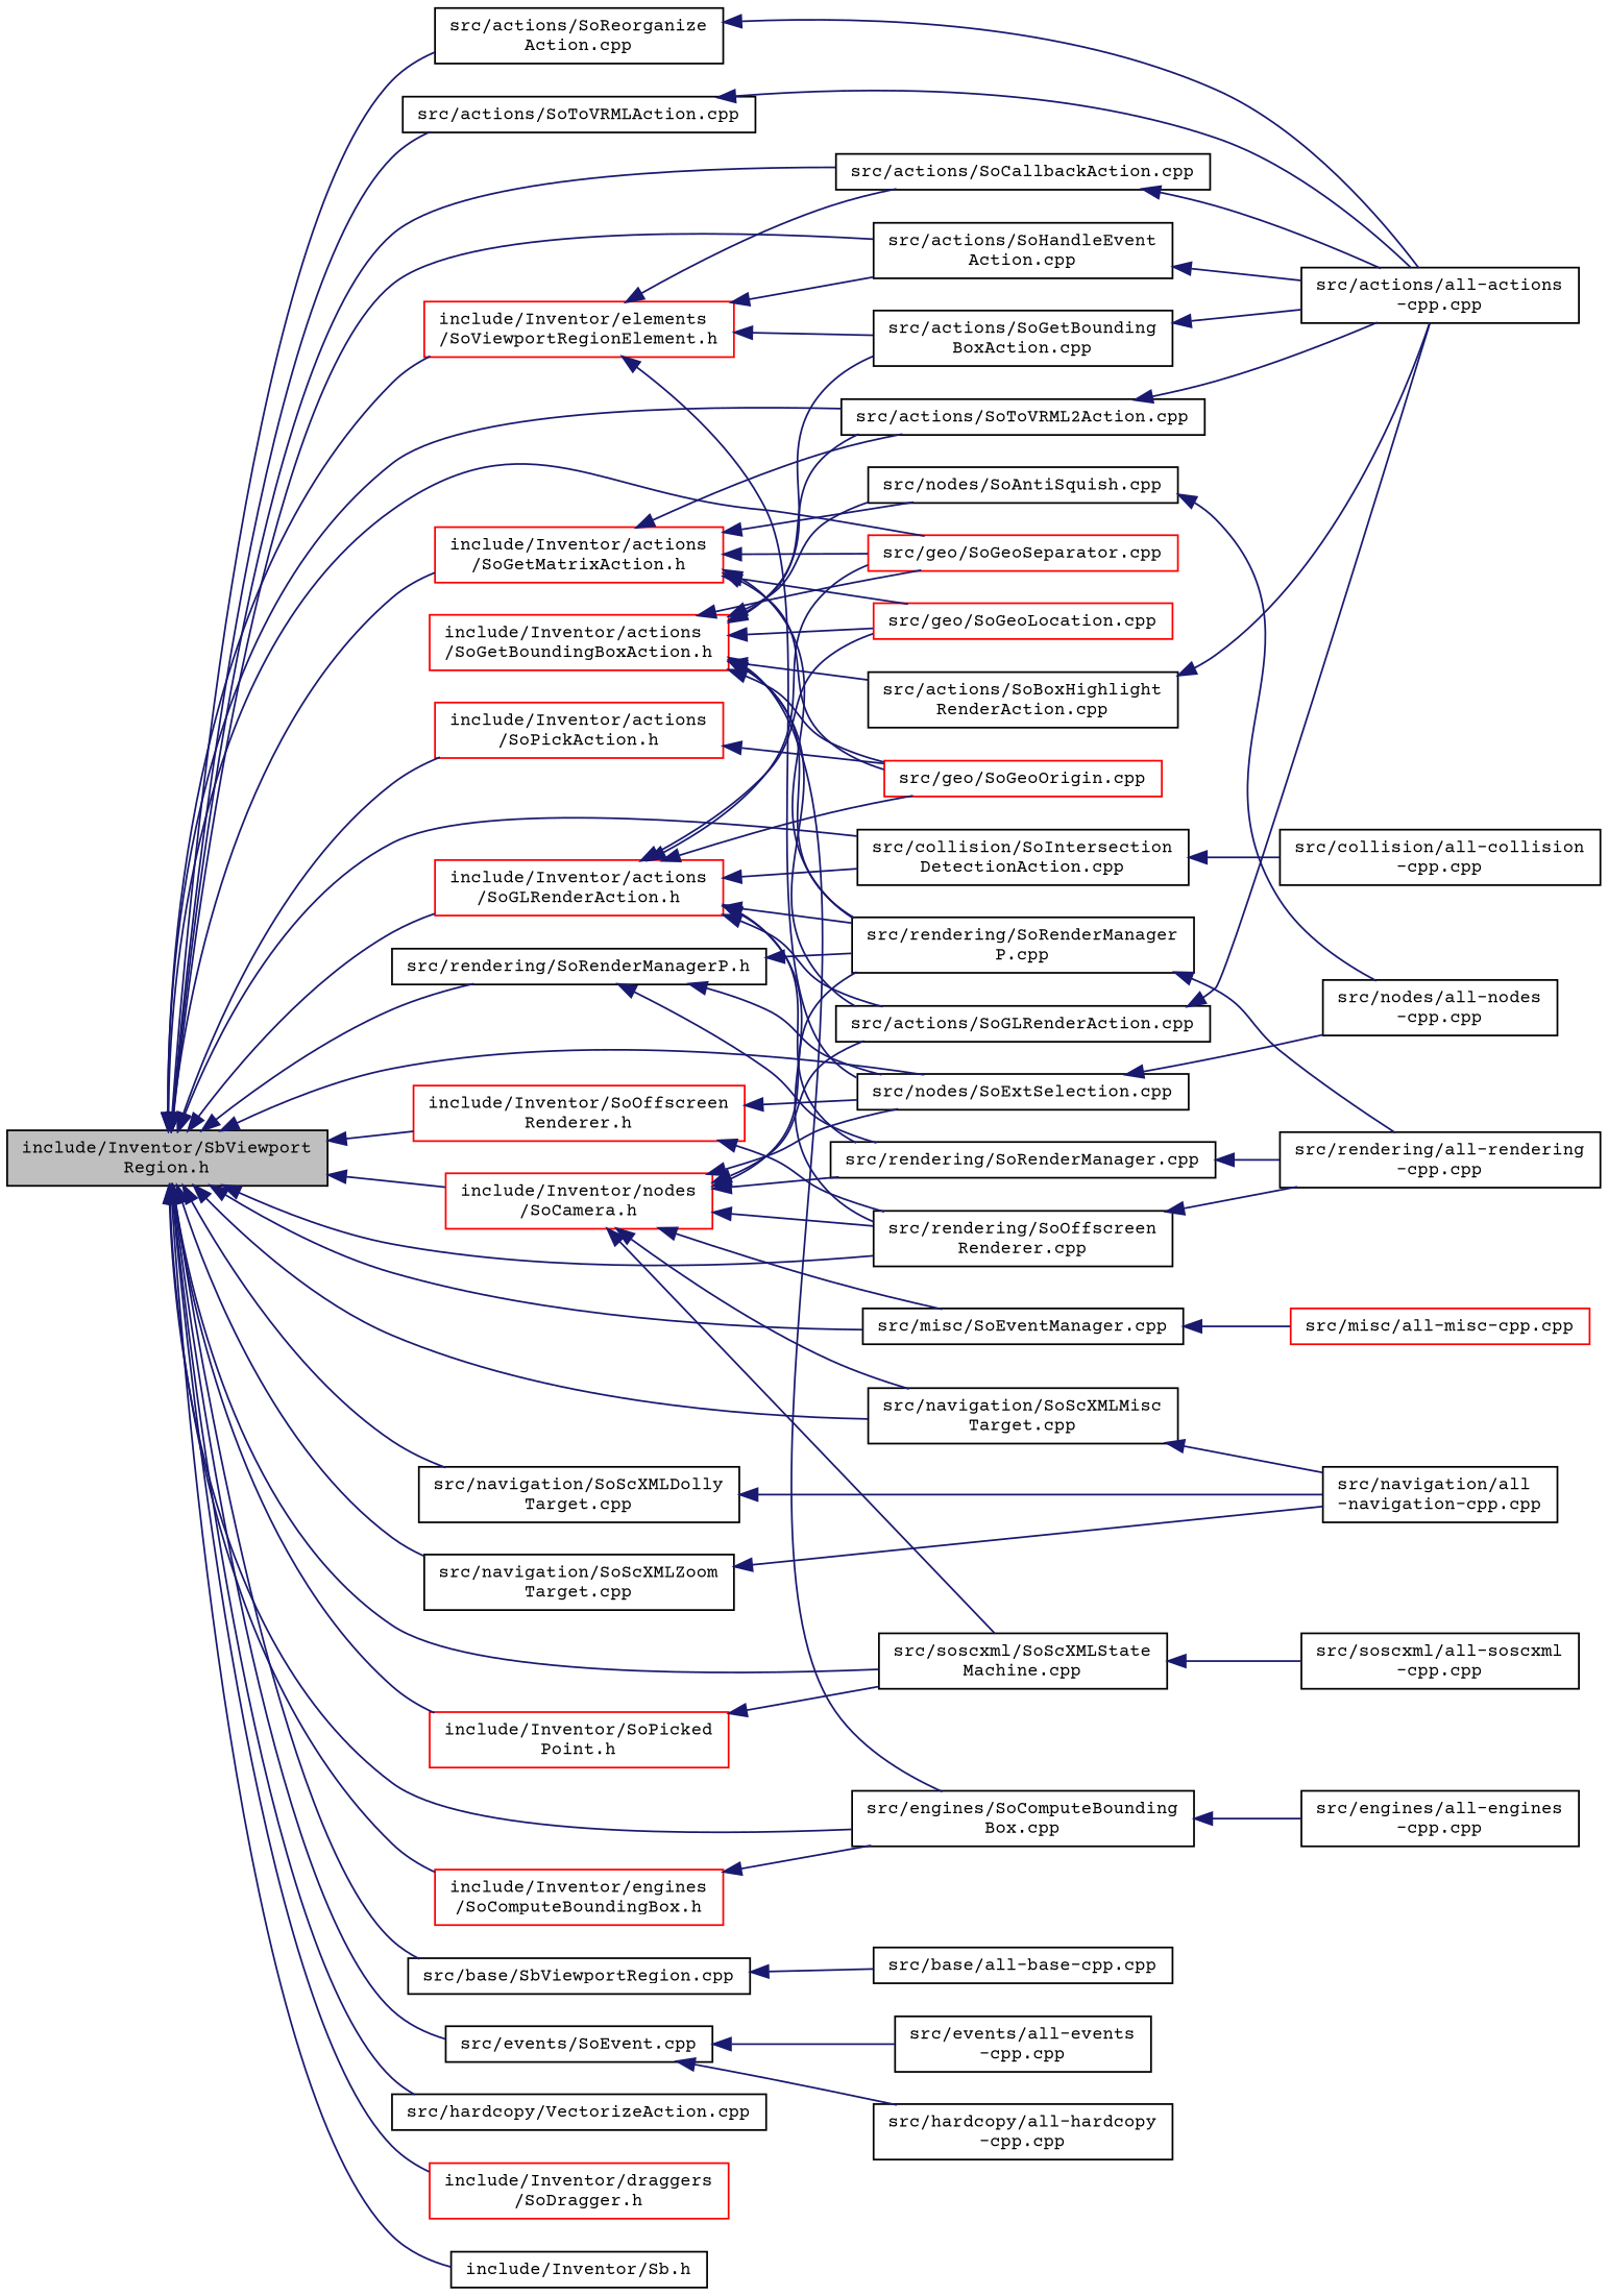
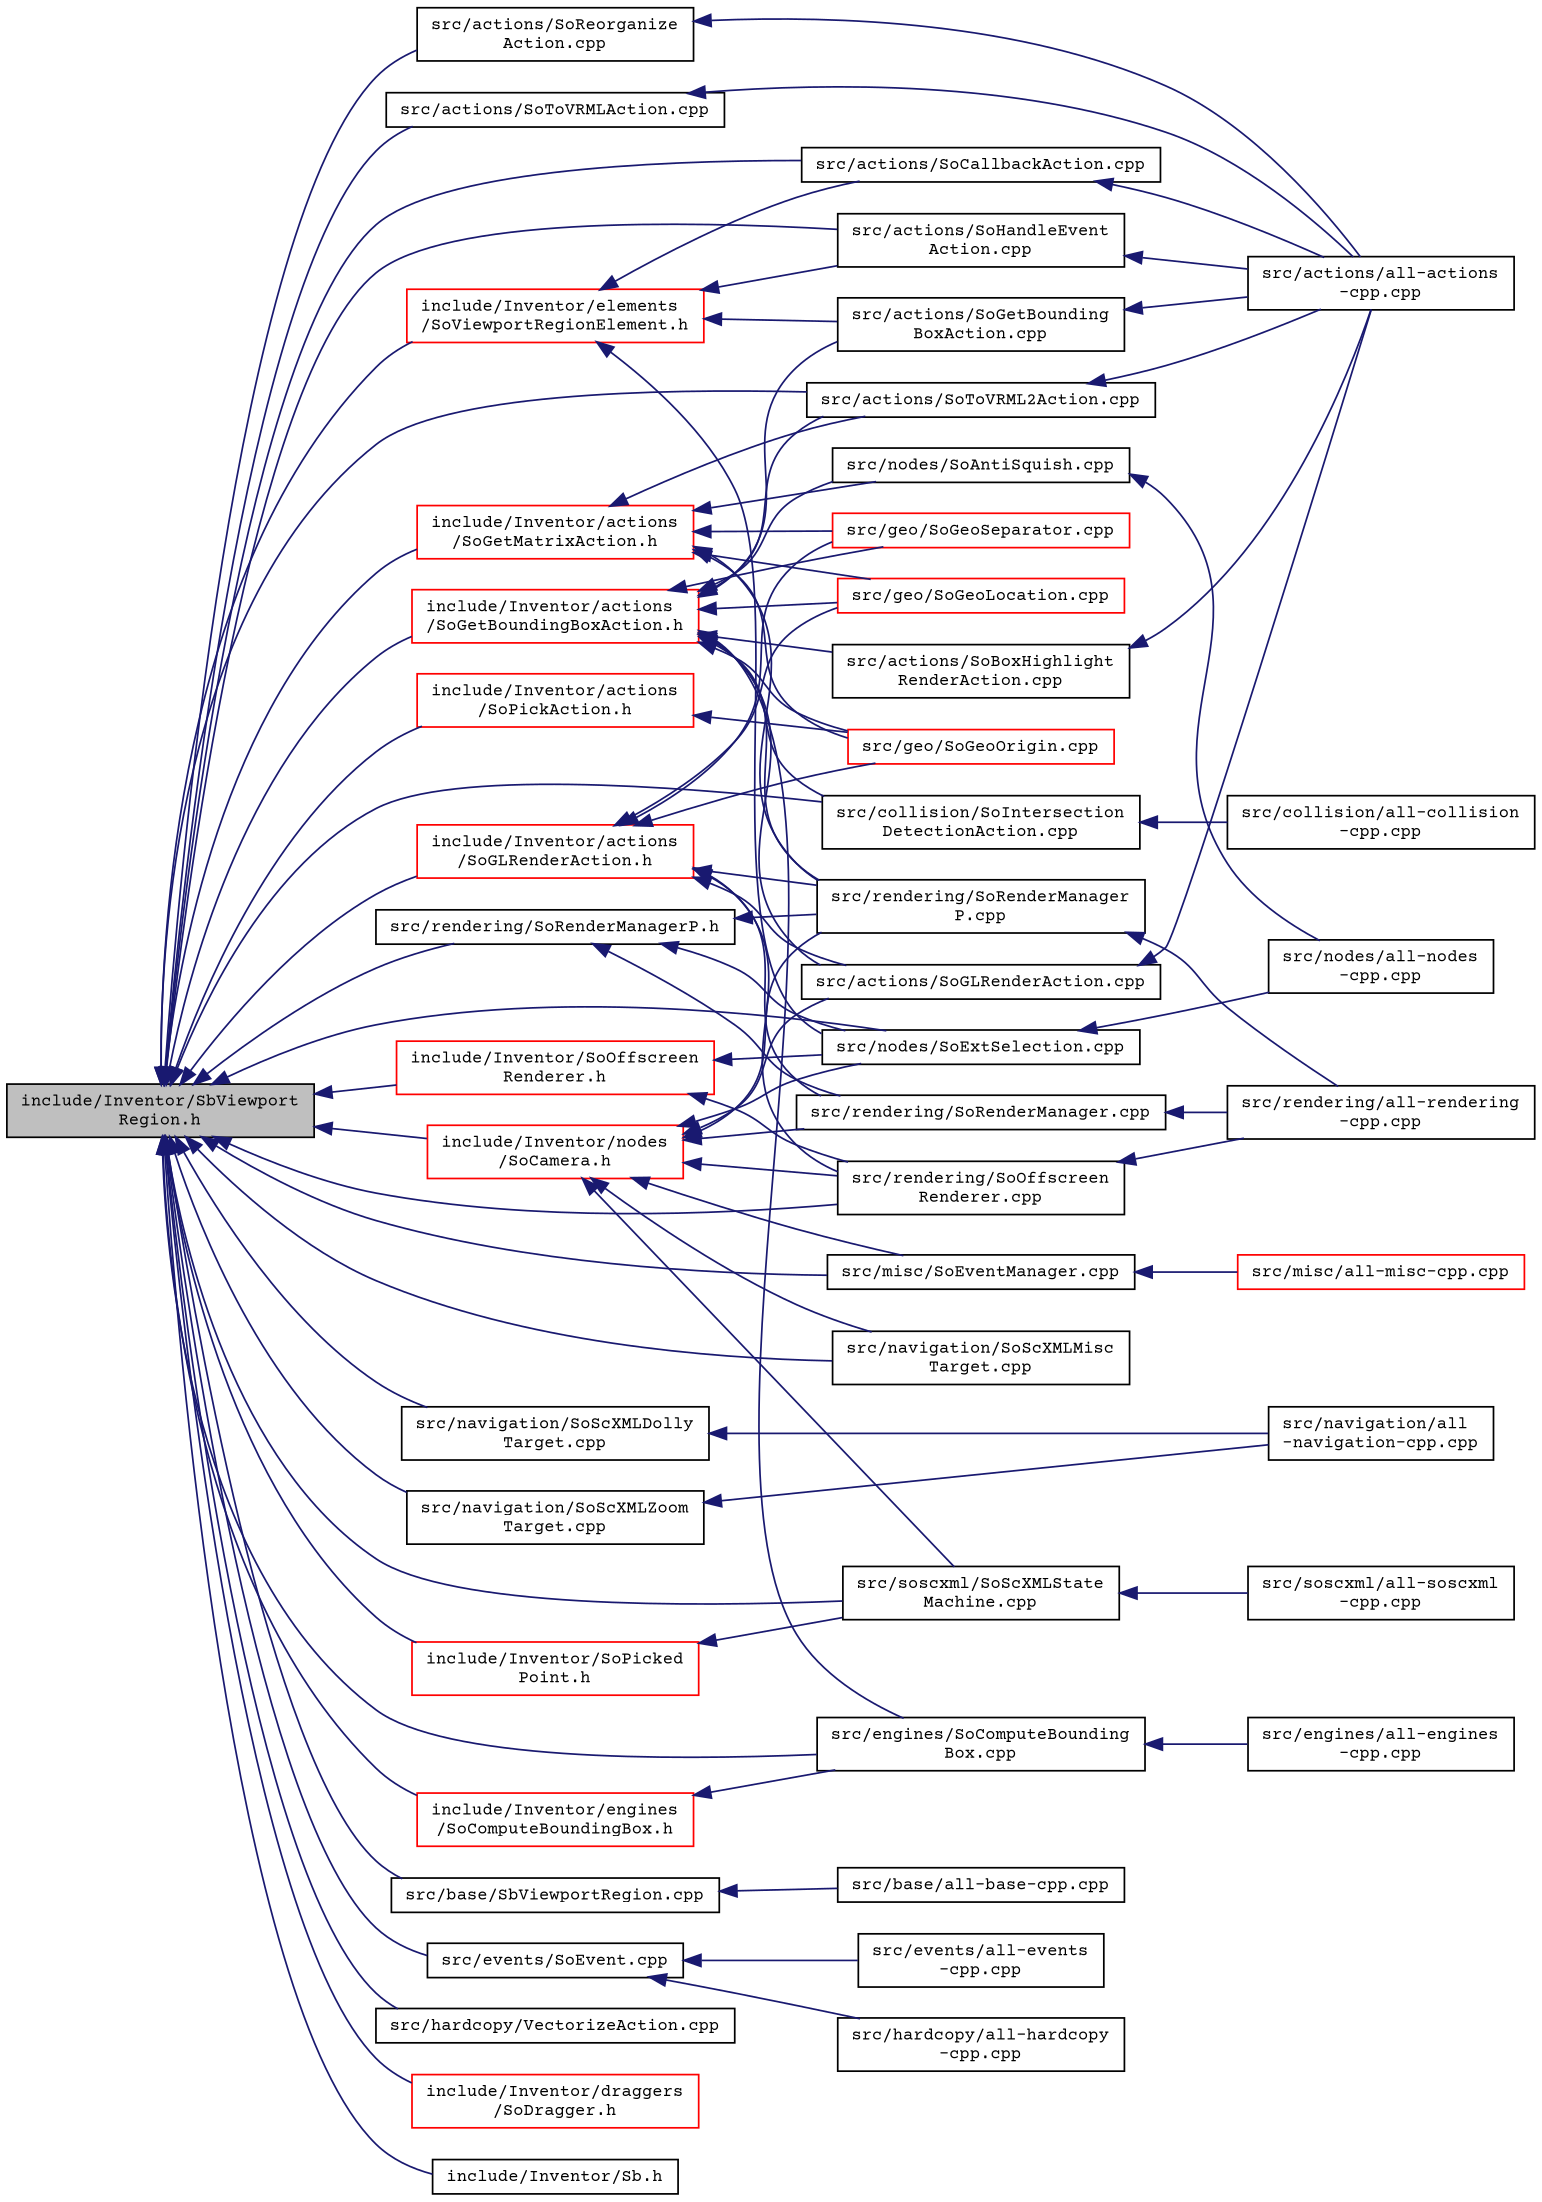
  digraph {
    fontname="Courier Prime"
    rankdir=LR
    node [color=black fillcolor=white fontname="Courier Prime" fontsize=10 shape=record style=filled]
    edge [color=midnightblue dir=back fontname="Courier Prime" fontsize=10 labelfontname=Helvetica labelfontsize=10 style=solid]
    n1 [fillcolor=grey75 fontcolor=black height=0.2 label="include/Inventor/SbViewport\lRegion.h" width=0.4]
    n2 [height=0.2 label="src/actions/SoCallbackAction.cpp" width=0.4]
    n3 [height=0.2 label="src/actions/SoHandleEvent\lAction.cpp" width=0.4]
    n4 [height=0.2 label="src/actions/SoReorganize\lAction.cpp" width=0.4]
    n5 [height=0.2 label="src/actions/SoToVRML2Action.cpp" width=0.4]
    n6 [height=0.2 label="src/actions/SoToVRMLAction.cpp" width=0.4]
    n7 [height=0.2 label="src/base/SbViewportRegion.cpp" width=0.4]
    n8 [height=0.2 label="src/collision/SoIntersection\lDetectionAction.cpp" width=0.4]
    n9 [height=0.2 label="src/engines/SoComputeBounding\lBox.cpp" width=0.4]
    n10 [height=0.2 label="src/events/SoEvent.cpp" width=0.4]
    n11 [height=0.2 label="src/hardcopy/VectorizeAction.cpp" width=0.4]
    n12 [height=0.2 label="src/misc/SoEventManager.cpp" width=0.4]
    n13 [height=0.2 label="src/navigation/SoScXMLDolly\lTarget.cpp" width=0.4]
    n14 [height=0.2 label="src/navigation/SoScXMLMisc\lTarget.cpp" width=0.4]
    n15 [height=0.2 label="src/navigation/SoScXMLZoom\lTarget.cpp" width=0.4]
    n16 [height=0.2 label="src/nodes/SoExtSelection.cpp" width=0.4]
    n17 [height=0.2 label="src/rendering/SoOffscreen\lRenderer.cpp" width=0.4]
    n18 [height=0.2 label="src/rendering/SoRenderManagerP.h" width=0.4]
    n19 [height=0.2 label="src/soscxml/SoScXMLState\lMachine.cpp" width=0.4]
    n20 [color=red height=0.2 label="include/Inventor/actions\l/SoGetBoundingBoxAction.h" width=0.4]
    n21 [color=red height=0.2 label="include/Inventor/actions\l/SoGetMatrixAction.h" width=0.4]
    n22 [color=red height=0.2 label="include/Inventor/actions\l/SoGLRenderAction.h" width=0.4]
    n23 [color=red height=0.2 label="include/Inventor/actions\l/SoPickAction.h" width=0.4]
    n24 [color=red height=0.2 label="include/Inventor/draggers\l/SoDragger.h" width=0.4]
    n25 [color=red height=0.2 label="include/Inventor/elements\l/SoViewportRegionElement.h" width=0.4]
    n26 [color=red height=0.2 label="include/Inventor/engines\l/SoComputeBoundingBox.h" width=0.4]
    n27 [color=red height=0.2 label="include/Inventor/nodes\l/SoCamera.h" width=0.4]
    n28 [height=0.2 label="include/Inventor/Sb.h" width=0.4]
    n29 [color=red height=0.2 label="include/Inventor/SoOffscreen\lRenderer.h" width=0.4]
    n30 [color=red height=0.2 label="include/Inventor/SoPicked\lPoint.h" width=0.4]
    n31 [height=0.2 label="src/actions/all-actions\l-cpp.cpp" width=0.4]
    n32 [height=0.2 label="src/base/all-base-cpp.cpp" width=0.4]
    n33 [height=0.2 label="src/collision/all-collision\l-cpp.cpp" width=0.4]
    n34 [height=0.2 label="src/engines/all-engines\l-cpp.cpp" width=0.4]
    n35 [height=0.2 label="src/events/all-events\l-cpp.cpp" width=0.4]
    n36 [height=0.2 label="src/hardcopy/all-hardcopy\l-cpp.cpp" width=0.4]
    n37 [color=red height=0.2 label="src/misc/all-misc-cpp.cpp" width=0.4]
    n38 [height=0.2 label="src/navigation/all\l-navigation-cpp.cpp" width=0.4]
    n39 [height=0.2 label="src/nodes/all-nodes\l-cpp.cpp" width=0.4]
    n40 [height=0.2 label="src/rendering/all-rendering\l-cpp.cpp" width=0.4]
    n41 [height=0.2 label="src/rendering/SoRenderManager.cpp" width=0.4]
    n42 [height=0.2 label="src/rendering/SoRenderManager\lP.cpp" width=0.4]
    n43 [height=0.2 label="src/soscxml/all-soscxml\l-cpp.cpp" width=0.4]
    n44 [height=0.2 label="src/actions/SoBoxHighlight\lRenderAction.cpp" width=0.4]
    n45 [height=0.2 label="src/actions/SoGetBounding\lBoxAction.cpp" width=0.4]
    n46 [height=0.2 label="src/actions/SoGLRenderAction.cpp" width=0.4]
    n47 [color=red height=0.2 label="src/geo/SoGeoLocation.cpp" width=0.4]
    n48 [color=red height=0.2 label="src/geo/SoGeoOrigin.cpp" width=0.4]
    n49 [color=red height=0.2 label="src/geo/SoGeoSeparator.cpp" width=0.4]
    n50 [height=0.2 label="src/nodes/SoAntiSquish.cpp" width=0.4]
    n1 -> n2
    n1 -> n3
    n1 -> n4
    n1 -> n5
    n1 -> n6
    n1 -> n7
    n1 -> n8
    n1 -> n9
    n1 -> n10
    n1 -> n11
    n1 -> n12
    n1 -> n13
    n1 -> n14
    n1 -> n15
    n1 -> n16
    n1 -> n17
    n1 -> n18
    n1 -> n19
-   n1 -> n49
+   n1 -> n20
    n1 -> n21
    n1 -> n22
    n1 -> n23
    n1 -> n24
    n1 -> n25
    n1 -> n26
    n1 -> n27
    n1 -> n28
    n1 -> n29
    n1 -> n30
    n2 -> n31
    n3 -> n31
    n4 -> n31
    n5 -> n31
    n6 -> n31
    n7 -> n32
    n8 -> n33
    n9 -> n34
    n10 -> n35
    n10 -> n36
    n12 -> n37
    n13 -> n38
-   n14 -> n38
    n15 -> n38
    n16 -> n39
    n17 -> n40
    n18 -> n16
    n18 -> n41
    n18 -> n42
    n19 -> n43
    n20 -> n5
-   n22 -> n8
+   n20 -> n8
    n20 -> n9
    n20 -> n42
    n20 -> n44
    n20 -> n45
    n20 -> n46
    n20 -> n47
    n20 -> n48
    n20 -> n49
    n20 -> n50
    n21 -> n5
    n21 -> n42
    n21 -> n47
    n21 -> n48
    n21 -> n49
    n21 -> n50
    n22 -> n17
    n22 -> n41
    n22 -> n42
    n22 -> n46
    n22 -> n47
    n22 -> n48
    n22 -> n49
    n23 -> n48
    n25 -> n2
    n25 -> n3
    n25 -> n16
    n25 -> n45
    n26 -> n9
    n27 -> n12
    n27 -> n14
    n27 -> n16
    n27 -> n17
    n27 -> n19
    n27 -> n41
    n27 -> n42
    n27 -> n46
    n29 -> n16
    n29 -> n17
    n30 -> n19
    n41 -> n40
    n42 -> n40
    n44 -> n31
    n45 -> n31
    n46 -> n31
    n50 -> n39
  }
